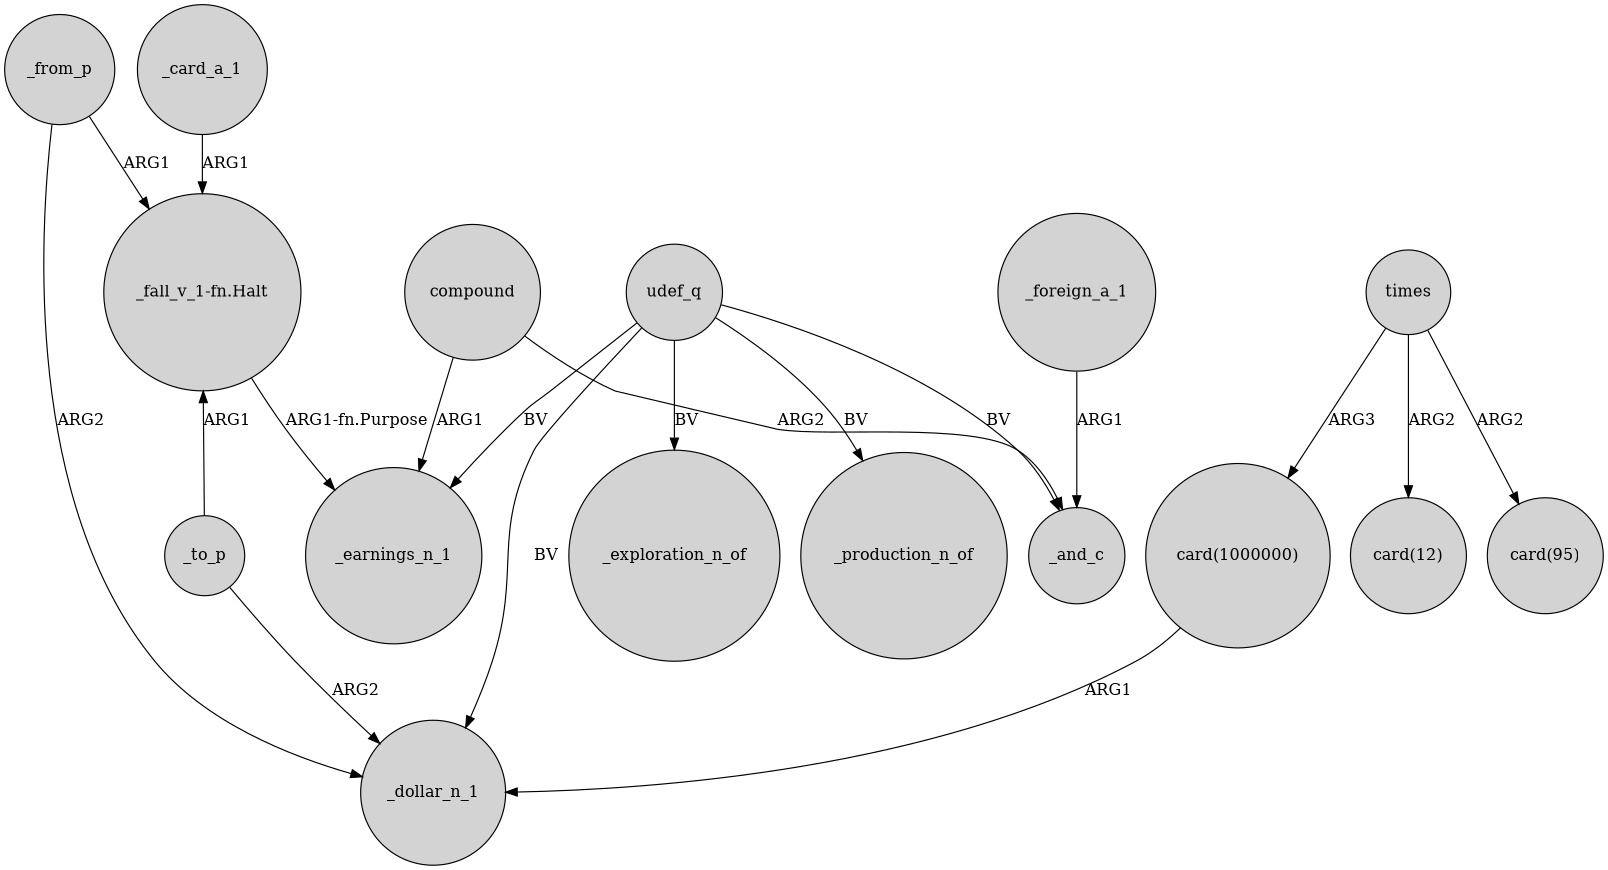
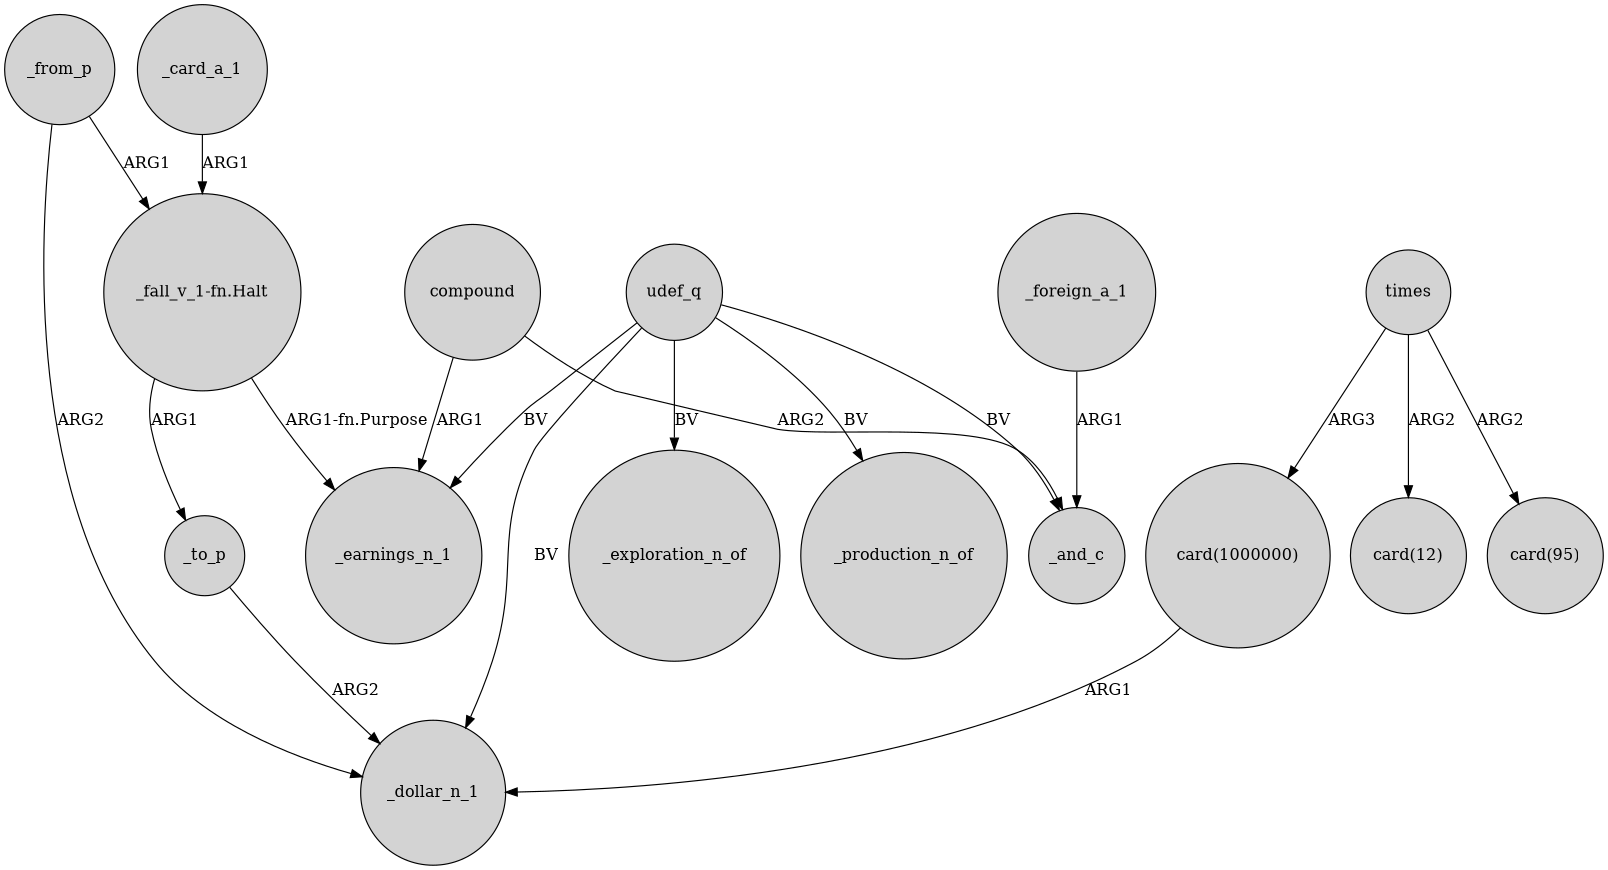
  digraph {
    node [shape=circle style=filled]
    times
    "card(1000000)"
    "card(12)"
    "card(95)"
    _dollar_n_1
    _from_p
    "_fall_v_1-fn.Halt"
    _earnings_n_1
    udef_q
    _and_c
    _exploration_n_of
    _production_n_of
    _foreign_a_1
    n14 [label=_card_a_1]
    compound
    _to_p
    times -> "card(1000000)" [label=ARG3]
    times -> "card(12)" [label=ARG2]
    times -> "card(95)" [label=ARG2]
    "card(1000000)" -> _dollar_n_1 [label=ARG1]
    _from_p -> _dollar_n_1 [label=ARG2]
    _from_p -> "_fall_v_1-fn.Halt" [label=ARG1]
    "_fall_v_1-fn.Halt" -> _earnings_n_1 [label="ARG1-fn.Purpose"]
    udef_q -> _dollar_n_1 [label=BV]
    udef_q -> _earnings_n_1 [label=BV]
    udef_q -> _and_c [label=BV]
    udef_q -> _exploration_n_of [label=BV]
    udef_q -> _production_n_of [label=BV]
    _foreign_a_1 -> _and_c [label=ARG1]
    n14 -> "_fall_v_1-fn.Halt" [label=ARG1]
    compound -> _earnings_n_1 [label=ARG1]
    compound -> _and_c [label=ARG2]
    _to_p -> _dollar_n_1 [label=ARG2]
-   _to_p -> "_fall_v_1-fn.Halt" [label=ARG1]
+   "_fall_v_1-fn.Halt" -> _to_p [label=ARG1]
  }
